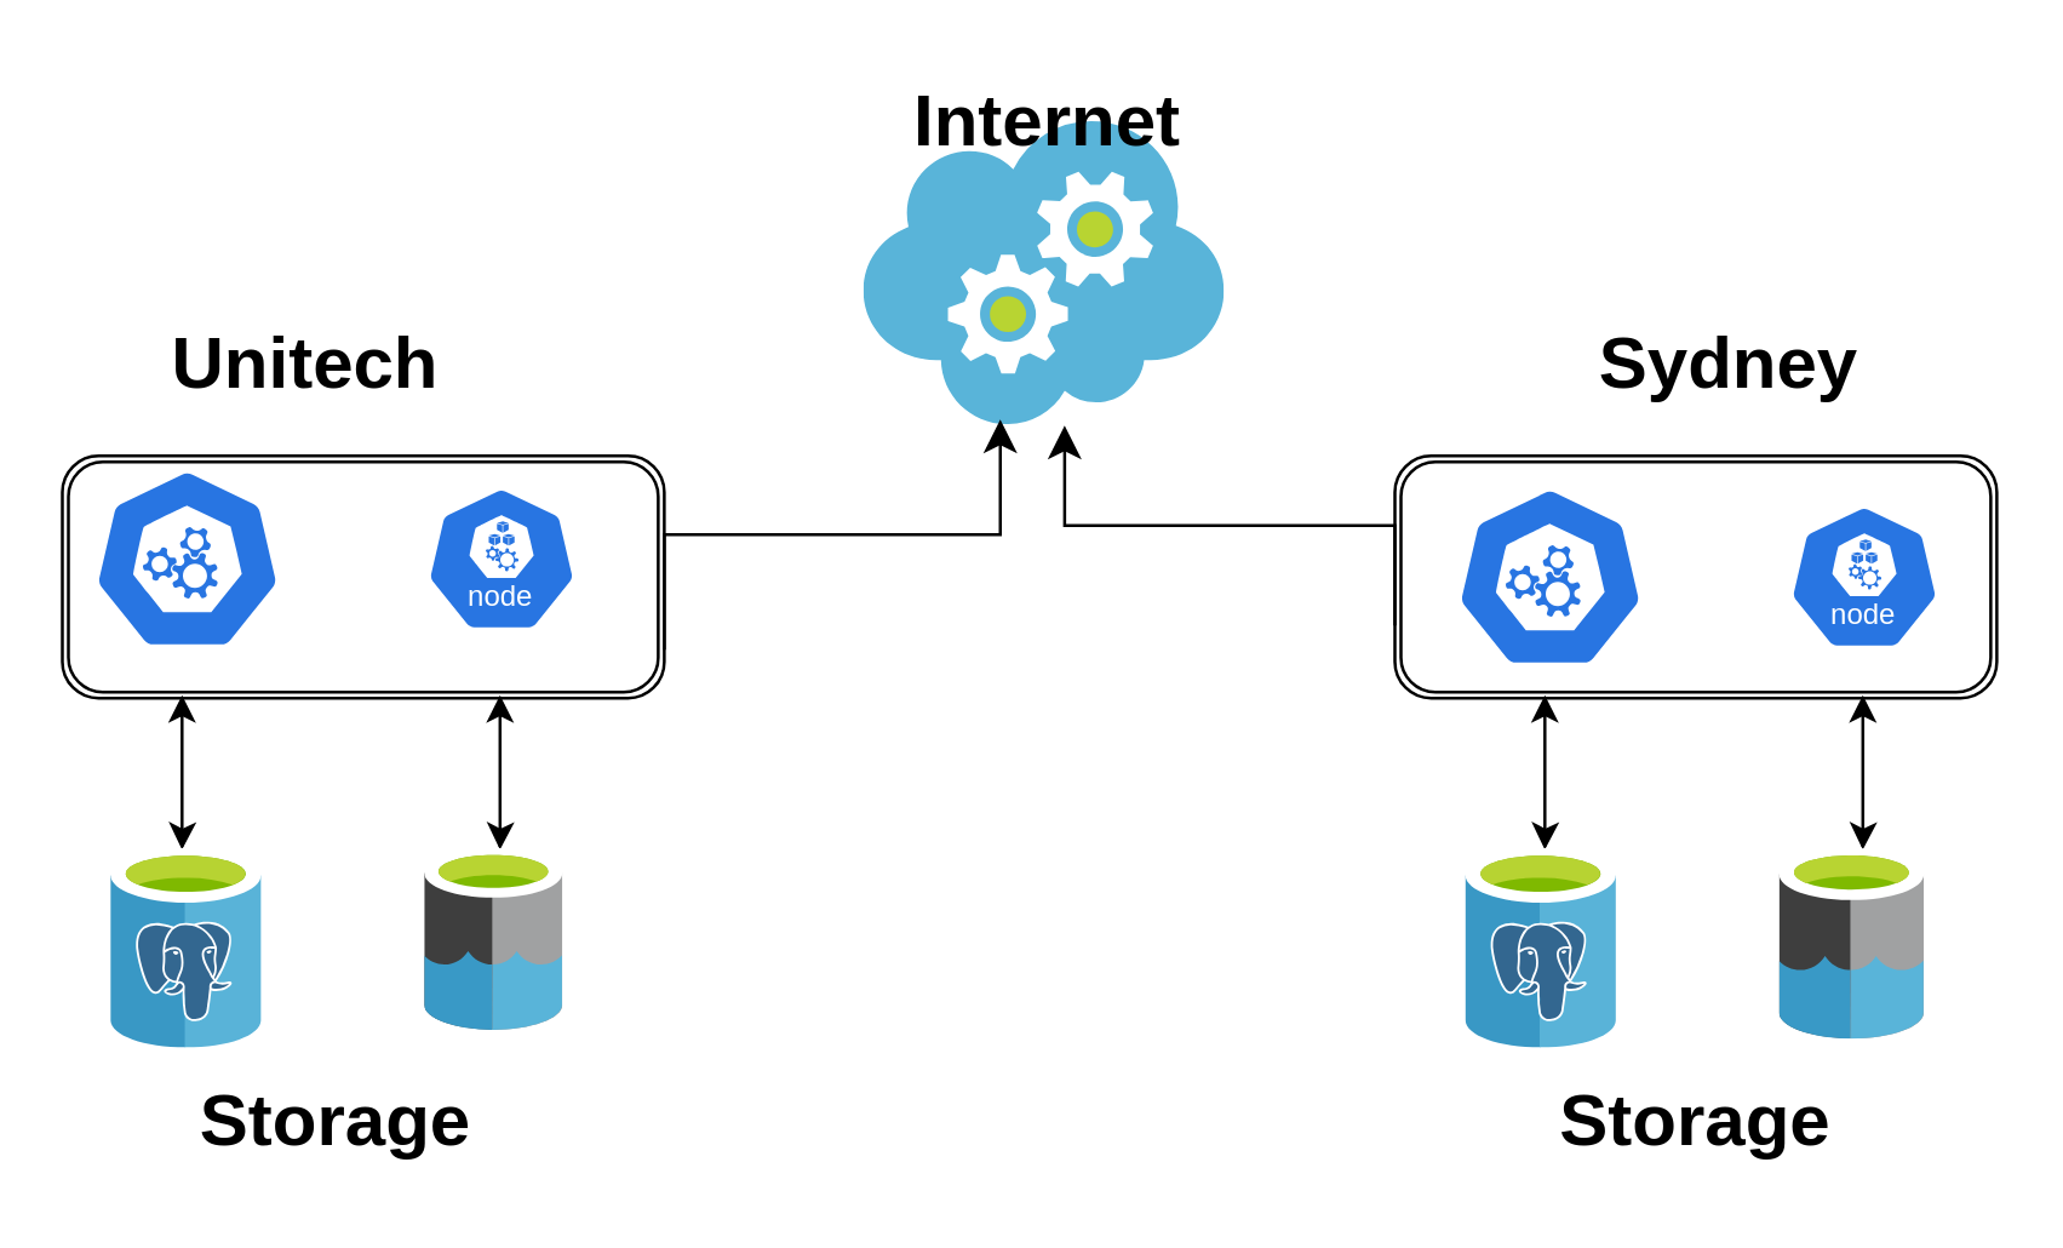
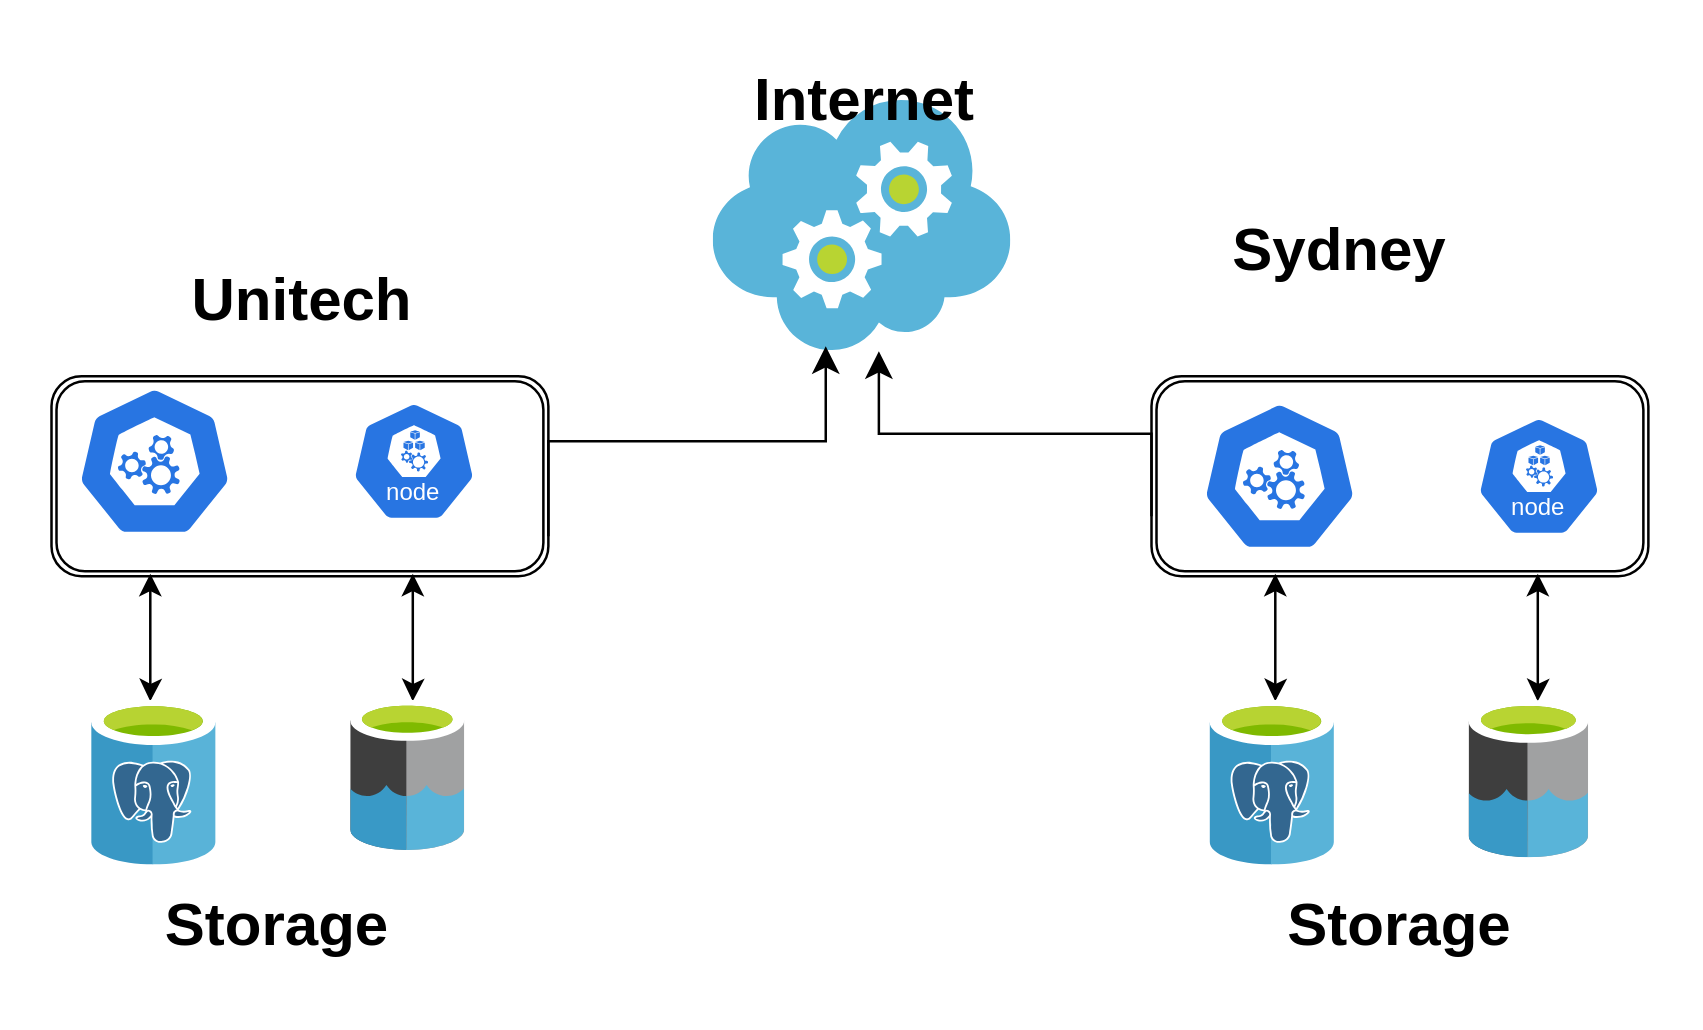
  <mxCell id="0" />
  <mxCell id="1" parent="0" />
  <mxCell id="2" value="" style="shape=ext;double=1;rounded=1;whiteSpace=wrap;html=1;" vertex="1" parent="1"><mxGeometry x="20" y="150" width="198.75" height="80" as="geometry" /></mxCell>
  <mxCell id="3" value="" style="shape=ext;double=1;rounded=1;whiteSpace=wrap;html=1;" vertex="1" parent="1"><mxGeometry x="460" y="150" width="198.75" height="80" as="geometry" /></mxCell>
  <mxCell id="4" value="" style="aspect=fixed;sketch=0;html=1;dashed=0;whitespace=wrap;verticalLabelPosition=bottom;verticalAlign=top;fillColor=#2875E2;strokeColor=#ffffff;points=[[0.005,0.63,0],[0.1,0.2,0],[0.9,0.2,0],[0.5,0,0],[0.995,0.63,0],[0.72,0.99,0],[0.5,1,0],[0.28,0.99,0]];shape=mxgraph.kubernetes.icon2;prIcon=control_plane" vertex="1" parent="1"><mxGeometry x="30" y="154" width="62.5" height="60" as="geometry" /></mxCell>
  <mxCell id="5" value="" style="aspect=fixed;sketch=0;html=1;dashed=0;whitespace=wrap;verticalLabelPosition=bottom;verticalAlign=top;fillColor=#2875E2;strokeColor=#ffffff;points=[[0.005,0.63,0],[0.1,0.2,0],[0.9,0.2,0],[0.5,0,0],[0.995,0.63,0],[0.72,0.99,0],[0.5,1,0],[0.28,0.99,0]];shape=mxgraph.kubernetes.icon2;kubernetesLabel=1;prIcon=node" vertex="1" parent="1"><mxGeometry x="140" y="160" width="50" height="48" as="geometry" /></mxCell>
  <mxCell id="6" value="" style="aspect=fixed;sketch=0;html=1;dashed=0;whitespace=wrap;verticalLabelPosition=bottom;verticalAlign=top;fillColor=#2875E2;strokeColor=#ffffff;points=[[0.005,0.63,0],[0.1,0.2,0],[0.9,0.2,0],[0.5,0,0],[0.995,0.63,0],[0.72,0.99,0],[0.5,1,0],[0.28,0.99,0]];shape=mxgraph.kubernetes.icon2;prIcon=control_plane" vertex="1" parent="1"><mxGeometry x="480" y="160" width="62.5" height="60" as="geometry" /></mxCell>
  <mxCell id="7" value="" style="aspect=fixed;sketch=0;html=1;dashed=0;whitespace=wrap;verticalLabelPosition=bottom;verticalAlign=top;fillColor=#2875E2;strokeColor=#ffffff;points=[[0.005,0.63,0],[0.1,0.2,0],[0.9,0.2,0],[0.5,0,0],[0.995,0.63,0],[0.72,0.99,0],[0.5,1,0],[0.28,0.99,0]];shape=mxgraph.kubernetes.icon2;kubernetesLabel=1;prIcon=node" vertex="1" parent="1"><mxGeometry x="590" y="166" width="50" height="48" as="geometry" /></mxCell>
  <mxCell id="8" value="" style="image;sketch=0;aspect=fixed;html=1;points=[];align=center;fontSize=12;image=img/lib/mscae/Cloud_Services_Classic.svg;" vertex="1" parent="1"><mxGeometry x="285" y="40" width="119.05" height="100" as="geometry" /></mxCell>
  <mxCell id="9" value="" style="edgeStyle=elbowEdgeStyle;elbow=vertical;endArrow=classic;html=1;curved=0;rounded=0;endSize=8;startSize=8;entryX=0.386;entryY=1;entryDx=0;entryDy=0;entryPerimeter=0;" edge="1" parent="1"><mxGeometry width="50" height="50" relative="1" as="geometry"><mxPoint x="218.75" y="214" as="sourcePoint" /><mxPoint x="329.703" y="138" as="targetPoint" /></mxGeometry></mxCell>
  <mxCell id="10" value="" style="edgeStyle=elbowEdgeStyle;elbow=vertical;endArrow=classic;html=1;curved=0;rounded=0;endSize=8;startSize=8;entryX=0.554;entryY=1;entryDx=0;entryDy=0;entryPerimeter=0;" edge="1" parent="1" target="8"><mxGeometry width="50" height="50" relative="1" as="geometry"><mxPoint x="460" y="206" as="sourcePoint" /><mxPoint x="571" y="130" as="targetPoint" /></mxGeometry></mxCell>
  <mxCell id="11" value="Internet" style="text;strokeColor=none;fillColor=none;html=1;fontSize=24;fontStyle=1;verticalAlign=middle;align=center;" vertex="1" parent="1"><mxGeometry x="295" y="20" width="100" height="40" as="geometry" /></mxCell>
- <mxCell id="12" value="Unitech" style="text;strokeColor=none;fillColor=none;html=1;fontSize=24;fontStyle=1;verticalAlign=middle;align=center;" vertex="1" parent="1"><mxGeometry x="50" y="100" width="100" height="40" as="geometry" /></mxCell>
- <mxCell id="13" value="Sydney" style="text;strokeColor=none;fillColor=none;html=1;fontSize=24;fontStyle=1;verticalAlign=middle;align=center;" vertex="1" parent="1"><mxGeometry x="520" y="100" width="100" height="40" as="geometry" /></mxCell>
+ <mxCell id="12" value="Unitech" style="text;strokeColor=none;fillColor=none;html=1;fontSize=24;fontStyle=1;verticalAlign=middle;align=center;" vertex="1" parent="1"><mxGeometry x="70" y="100" width="100" height="40" as="geometry" /></mxCell>
+ <mxCell id="13" value="Sydney" style="text;strokeColor=none;fillColor=none;html=1;fontSize=24;fontStyle=1;verticalAlign=middle;align=center;" vertex="1" parent="1"><mxGeometry x="485" y="80" width="100" height="40" as="geometry" /></mxCell>
  <mxCell id="14" value="" style="endArrow=classic;startArrow=classic;html=1;rounded=0;exitX=0.333;exitY=0.017;exitDx=0;exitDy=0;exitPerimeter=0;" edge="1" parent="1"><mxGeometry width="50" height="50" relative="1" as="geometry"><mxPoint x="59.5" y="280" as="sourcePoint" /><mxPoint x="59.52" y="228.98" as="targetPoint" /><Array as="points"><mxPoint x="59.52" y="278.98" /></Array></mxGeometry></mxCell>
  <mxCell id="15" value="" style="endArrow=classic;startArrow=classic;html=1;rounded=0;exitX=0.333;exitY=0.017;exitDx=0;exitDy=0;exitPerimeter=0;" edge="1" parent="1"><mxGeometry width="50" height="50" relative="1" as="geometry"><mxPoint x="164.5" y="280" as="sourcePoint" /><mxPoint x="164.52" y="228.98" as="targetPoint" /><Array as="points"><mxPoint x="164.52" y="278.98" /></Array></mxGeometry></mxCell>
  <mxCell id="16" value="" style="endArrow=classic;startArrow=classic;html=1;rounded=0;exitX=0.333;exitY=0.017;exitDx=0;exitDy=0;exitPerimeter=0;" edge="1" parent="1"><mxGeometry width="50" height="50" relative="1" as="geometry"><mxPoint x="509.5" y="280" as="sourcePoint" /><mxPoint x="509.52" y="228.98" as="targetPoint" /><Array as="points"><mxPoint x="509.52" y="278.98" /></Array></mxGeometry></mxCell>
  <mxCell id="17" value="" style="endArrow=classic;startArrow=classic;html=1;rounded=0;exitX=0.333;exitY=0.017;exitDx=0;exitDy=0;exitPerimeter=0;" edge="1" parent="1"><mxGeometry width="50" height="50" relative="1" as="geometry"><mxPoint x="614.5" y="280" as="sourcePoint" /><mxPoint x="614.52" y="228.98" as="targetPoint" /><Array as="points"><mxPoint x="614.52" y="278.98" /></Array></mxGeometry></mxCell>
  <mxCell id="18" value="Storage" style="text;strokeColor=none;fillColor=none;html=1;fontSize=24;fontStyle=1;verticalAlign=middle;align=center;" vertex="1" parent="1"><mxGeometry x="60" y="350" width="100" height="40" as="geometry" /></mxCell>
  <mxCell id="19" value="Storage" style="text;strokeColor=none;fillColor=none;html=1;fontSize=24;fontStyle=1;verticalAlign=middle;align=center;" vertex="1" parent="1"><mxGeometry x="509.38" y="350" width="100" height="40" as="geometry" /></mxCell>
  <mxCell id="20" value="" style="image;sketch=0;aspect=fixed;html=1;points=[];align=center;fontSize=12;image=img/lib/mscae/Azure_Database_for_PostgreSQL_servers.svg;" vertex="1" parent="1"><mxGeometry x="36.25" y="280" width="50" height="65.79" as="geometry" /></mxCell>
  <mxCell id="21" value="" style="image;sketch=0;aspect=fixed;html=1;points=[];align=center;fontSize=12;image=img/lib/mscae/Data_Lake.svg;" vertex="1" parent="1"><mxGeometry x="140" y="280" width="45.6" height="60" as="geometry" /></mxCell>
  <mxCell id="22" value="" style="image;sketch=0;aspect=fixed;html=1;points=[];align=center;fontSize=12;image=img/lib/mscae/Azure_Database_for_PostgreSQL_servers.svg;" vertex="1" parent="1"><mxGeometry x="483.61" y="280" width="50" height="65.79" as="geometry" /></mxCell>
  <mxCell id="23" value="" style="image;sketch=0;aspect=fixed;html=1;points=[];align=center;fontSize=12;image=img/lib/mscae/Data_Lake.svg;" vertex="1" parent="1"><mxGeometry x="587.36" y="280" width="47.8" height="62.89" as="geometry" /></mxCell>
